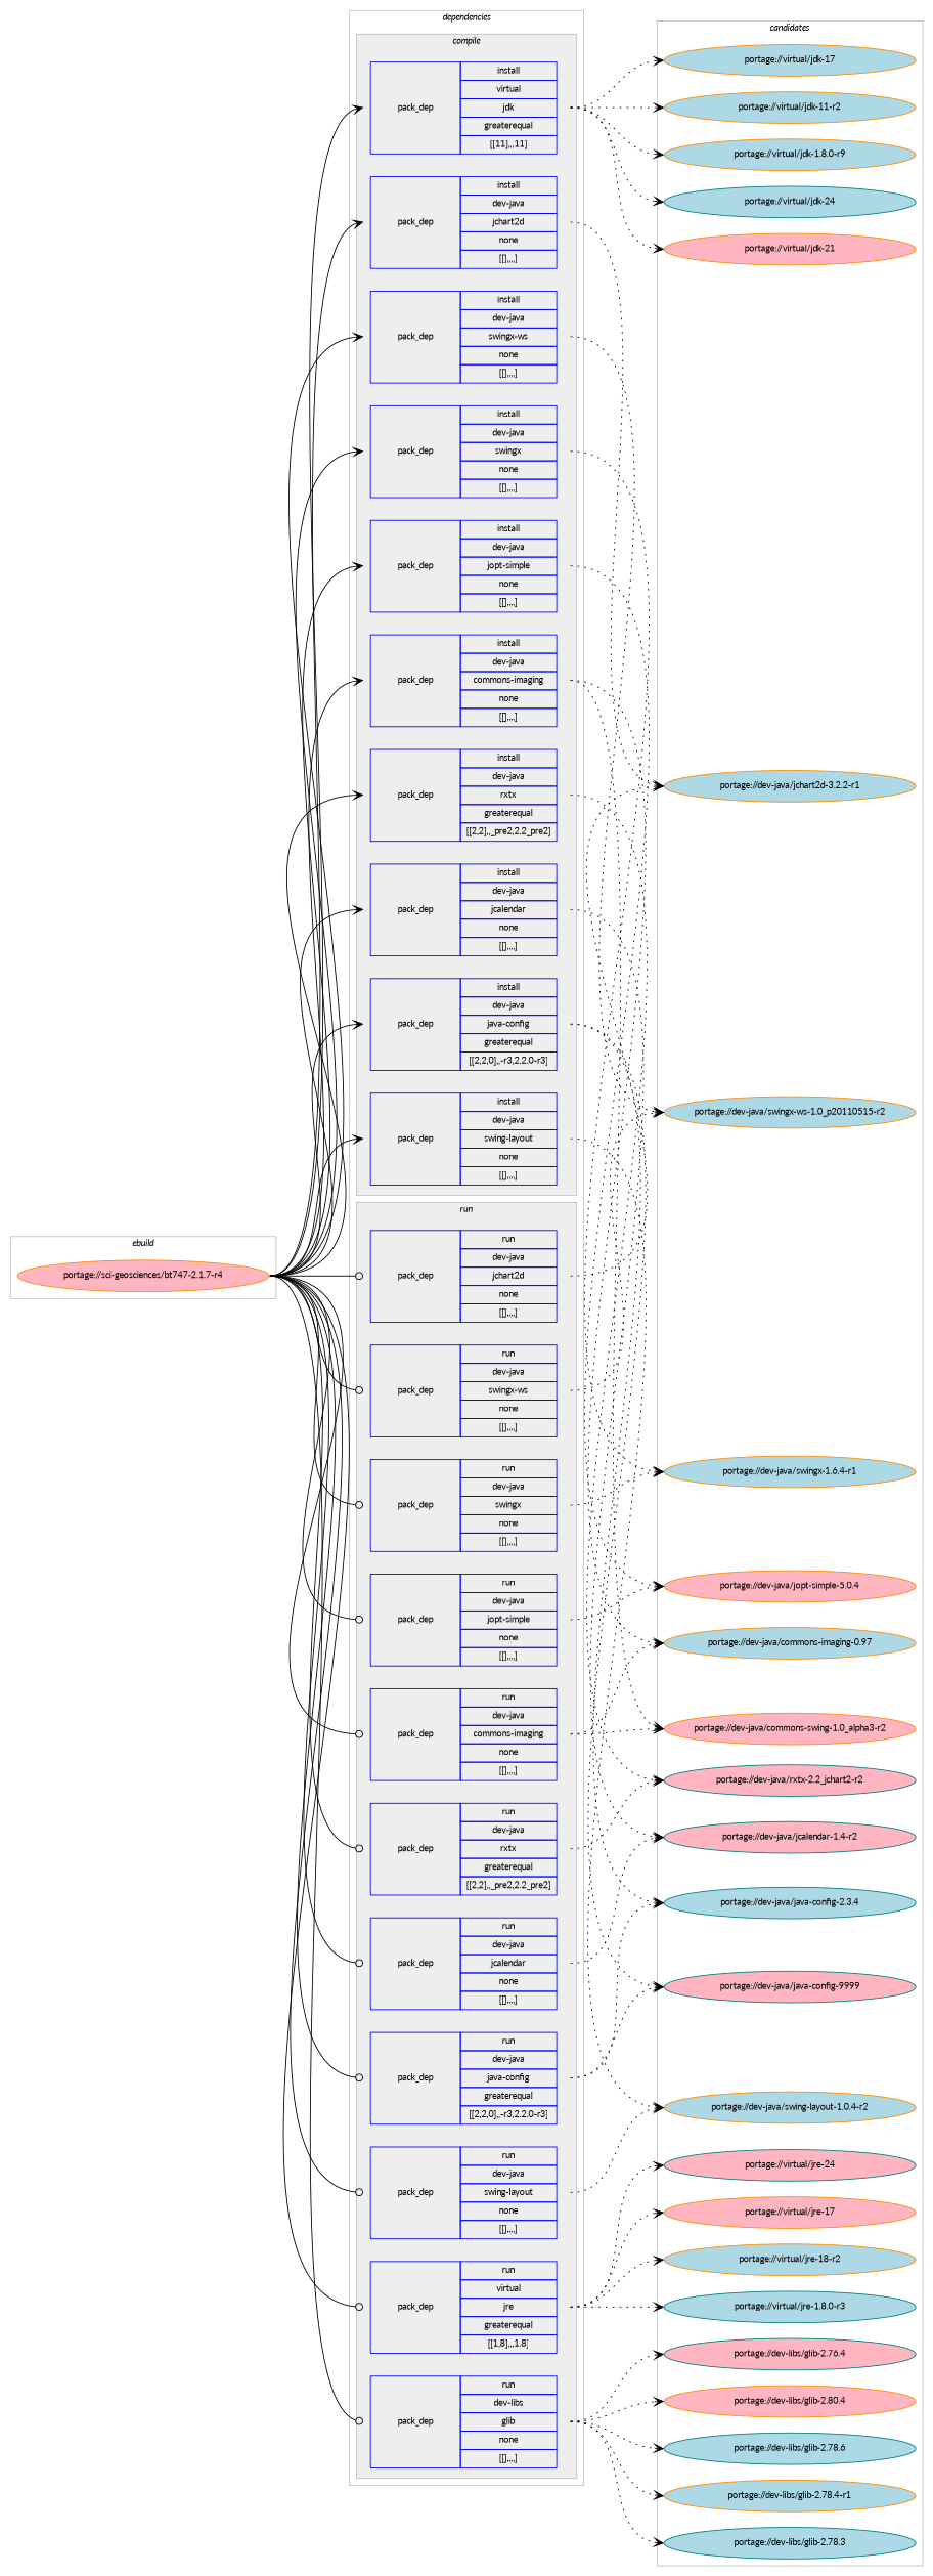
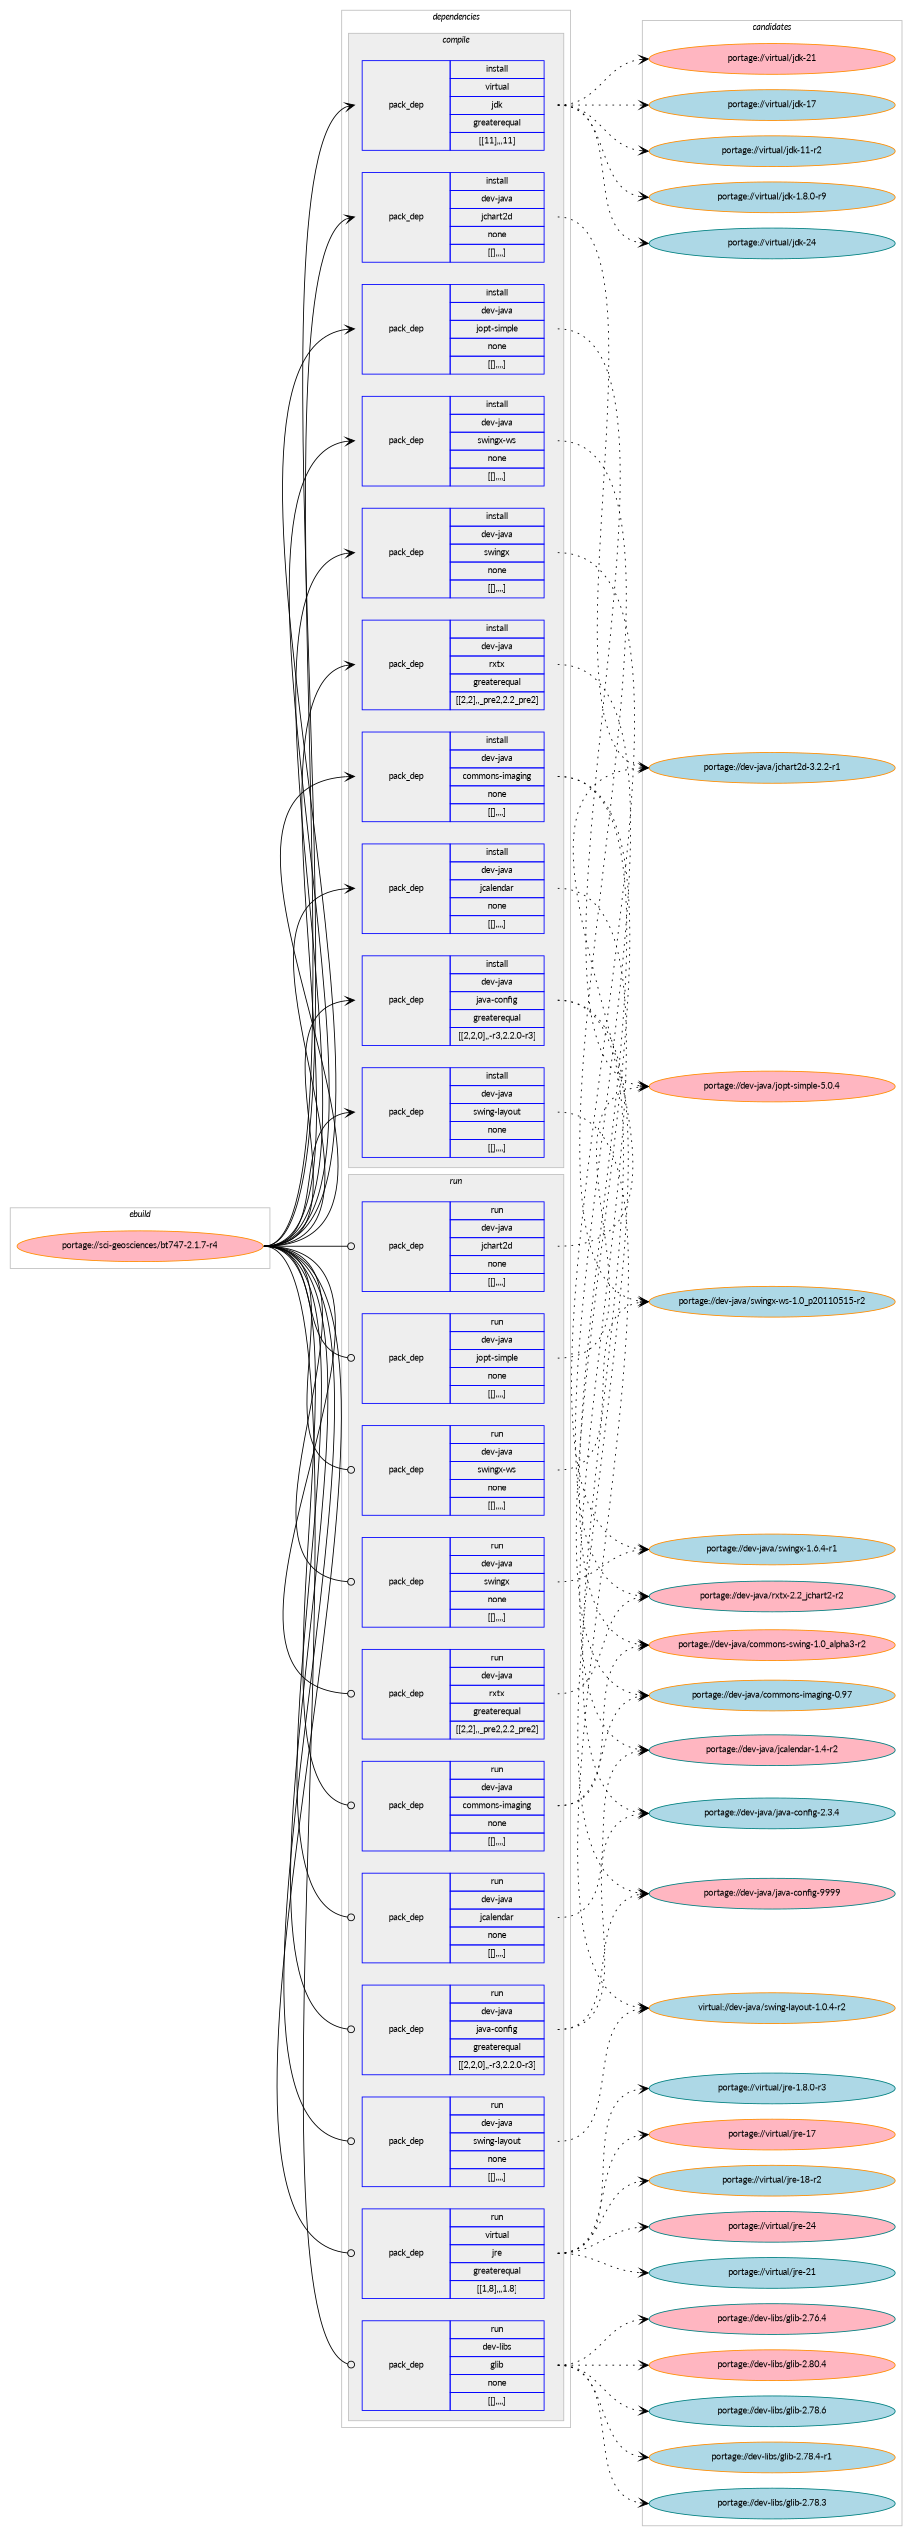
  digraph {
    compound=true
    concentrate=true
    fontname=Lato
    fontsize=10
    newrank=true
    rankdir=LR
    ranksep=1.5
    node [color=blue fontname=Lato fontsize=10 style=filled]
    edge [arrowhead=vee fontname=Lato headport=w style=dotted tailport=e weight=100]
    n1 [color=darkorange fillcolor=lightpink label="portage://sci-geosciences/bt747-2.1.7-r4" width=4]
    n2 [label=<<TABLE BORDER="0" CELLBORDER="1" CELLSPACING="0" CELLPADDING="4" WIDTH="220"><TR><TD ROWSPAN="6" CELLPADDING="30">pack_dep</TD></TR><TR><TD WIDTH="110">install</TD></TR><TR><TD>dev-java</TD></TR><TR><TD>commons-imaging</TD></TR><TR><TD>none</TD></TR><TR><TD>[[],,,,]</TD></TR></TABLE>> shape=none style=""]
    n3 [label=<<TABLE BORDER="0" CELLBORDER="1" CELLSPACING="0" CELLPADDING="4" WIDTH="220"><TR><TD ROWSPAN="6" CELLPADDING="30">pack_dep</TD></TR><TR><TD WIDTH="110">install</TD></TR><TR><TD>dev-java</TD></TR><TR><TD>java-config</TD></TR><TR><TD>greaterequal</TD></TR><TR><TD>[[2,2,0],,-r3,2.2.0-r3]</TD></TR></TABLE>> shape=none style=""]
    n4 [label=<<TABLE BORDER="0" CELLBORDER="1" CELLSPACING="0" CELLPADDING="4" WIDTH="220"><TR><TD ROWSPAN="6" CELLPADDING="30">pack_dep</TD></TR><TR><TD WIDTH="110">install</TD></TR><TR><TD>dev-java</TD></TR><TR><TD>jcalendar</TD></TR><TR><TD>none</TD></TR><TR><TD>[[],,,,]</TD></TR></TABLE>> shape=none style=""]
    n5 [label=<<TABLE BORDER="0" CELLBORDER="1" CELLSPACING="0" CELLPADDING="4" WIDTH="220"><TR><TD ROWSPAN="6" CELLPADDING="30">pack_dep</TD></TR><TR><TD WIDTH="110">install</TD></TR><TR><TD>dev-java</TD></TR><TR><TD>jchart2d</TD></TR><TR><TD>none</TD></TR><TR><TD>[[],,,,]</TD></TR></TABLE>> shape=none style=""]
    n6 [label=<<TABLE BORDER="0" CELLBORDER="1" CELLSPACING="0" CELLPADDING="4" WIDTH="220"><TR><TD ROWSPAN="6" CELLPADDING="30">pack_dep</TD></TR><TR><TD WIDTH="110">install</TD></TR><TR><TD>dev-java</TD></TR><TR><TD>jopt-simple</TD></TR><TR><TD>none</TD></TR><TR><TD>[[],,,,]</TD></TR></TABLE>> shape=none style=""]
    n7 [label=<<TABLE BORDER="0" CELLBORDER="1" CELLSPACING="0" CELLPADDING="4" WIDTH="220"><TR><TD ROWSPAN="6" CELLPADDING="30">pack_dep</TD></TR><TR><TD WIDTH="110">install</TD></TR><TR><TD>dev-java</TD></TR><TR><TD>rxtx</TD></TR><TR><TD>greaterequal</TD></TR><TR><TD>[[2,2],,_pre2,2.2_pre2]</TD></TR></TABLE>> shape=none style=""]
    n8 [label=<<TABLE BORDER="0" CELLBORDER="1" CELLSPACING="0" CELLPADDING="4" WIDTH="220"><TR><TD ROWSPAN="6" CELLPADDING="30">pack_dep</TD></TR><TR><TD WIDTH="110">install</TD></TR><TR><TD>dev-java</TD></TR><TR><TD>swing-layout</TD></TR><TR><TD>none</TD></TR><TR><TD>[[],,,,]</TD></TR></TABLE>> shape=none style=""]
    n9 [label=<<TABLE BORDER="0" CELLBORDER="1" CELLSPACING="0" CELLPADDING="4" WIDTH="220"><TR><TD ROWSPAN="6" CELLPADDING="30">pack_dep</TD></TR><TR><TD WIDTH="110">install</TD></TR><TR><TD>dev-java</TD></TR><TR><TD>swingx</TD></TR><TR><TD>none</TD></TR><TR><TD>[[],,,,]</TD></TR></TABLE>> shape=none style=""]
    n10 [label=<<TABLE BORDER="0" CELLBORDER="1" CELLSPACING="0" CELLPADDING="4" WIDTH="220"><TR><TD ROWSPAN="6" CELLPADDING="30">pack_dep</TD></TR><TR><TD WIDTH="110">install</TD></TR><TR><TD>dev-java</TD></TR><TR><TD>swingx-ws</TD></TR><TR><TD>none</TD></TR><TR><TD>[[],,,,]</TD></TR></TABLE>> shape=none style=""]
    n11 [label=<<TABLE BORDER="0" CELLBORDER="1" CELLSPACING="0" CELLPADDING="4" WIDTH="220"><TR><TD ROWSPAN="6" CELLPADDING="30">pack_dep</TD></TR><TR><TD WIDTH="110">install</TD></TR><TR><TD>virtual</TD></TR><TR><TD>jdk</TD></TR><TR><TD>greaterequal</TD></TR><TR><TD>[[11],,,11]</TD></TR></TABLE>> shape=none style=""]
    n12 [label=<<TABLE BORDER="0" CELLBORDER="1" CELLSPACING="0" CELLPADDING="4" WIDTH="220"><TR><TD ROWSPAN="6" CELLPADDING="30">pack_dep</TD></TR><TR><TD WIDTH="110">run</TD></TR><TR><TD>dev-java</TD></TR><TR><TD>commons-imaging</TD></TR><TR><TD>none</TD></TR><TR><TD>[[],,,,]</TD></TR></TABLE>> shape=none style=""]
    n13 [label=<<TABLE BORDER="0" CELLBORDER="1" CELLSPACING="0" CELLPADDING="4" WIDTH="220"><TR><TD ROWSPAN="6" CELLPADDING="30">pack_dep</TD></TR><TR><TD WIDTH="110">run</TD></TR><TR><TD>dev-java</TD></TR><TR><TD>java-config</TD></TR><TR><TD>greaterequal</TD></TR><TR><TD>[[2,2,0],,-r3,2.2.0-r3]</TD></TR></TABLE>> shape=none style=""]
    n14 [label=<<TABLE BORDER="0" CELLBORDER="1" CELLSPACING="0" CELLPADDING="4" WIDTH="220"><TR><TD ROWSPAN="6" CELLPADDING="30">pack_dep</TD></TR><TR><TD WIDTH="110">run</TD></TR><TR><TD>dev-java</TD></TR><TR><TD>jcalendar</TD></TR><TR><TD>none</TD></TR><TR><TD>[[],,,,]</TD></TR></TABLE>> shape=none style=""]
    n15 [label=<<TABLE BORDER="0" CELLBORDER="1" CELLSPACING="0" CELLPADDING="4" WIDTH="220"><TR><TD ROWSPAN="6" CELLPADDING="30">pack_dep</TD></TR><TR><TD WIDTH="110">run</TD></TR><TR><TD>dev-java</TD></TR><TR><TD>jchart2d</TD></TR><TR><TD>none</TD></TR><TR><TD>[[],,,,]</TD></TR></TABLE>> shape=none style=""]
    n16 [label=<<TABLE BORDER="0" CELLBORDER="1" CELLSPACING="0" CELLPADDING="4" WIDTH="220"><TR><TD ROWSPAN="6" CELLPADDING="30">pack_dep</TD></TR><TR><TD WIDTH="110">run</TD></TR><TR><TD>virtual</TD></TR><TR><TD>jre</TD></TR><TR><TD>greaterequal</TD></TR><TR><TD>[[1,8],,,1.8]</TD></TR></TABLE>> shape=none style=""]
    n17 [label=<<TABLE BORDER="0" CELLBORDER="1" CELLSPACING="0" CELLPADDING="4" WIDTH="220"><TR><TD ROWSPAN="6" CELLPADDING="30">pack_dep</TD></TR><TR><TD WIDTH="110">run</TD></TR><TR><TD>dev-java</TD></TR><TR><TD>jopt-simple</TD></TR><TR><TD>none</TD></TR><TR><TD>[[],,,,]</TD></TR></TABLE>> shape=none style=""]
    n18 [label=<<TABLE BORDER="0" CELLBORDER="1" CELLSPACING="0" CELLPADDING="4" WIDTH="220"><TR><TD ROWSPAN="6" CELLPADDING="30">pack_dep</TD></TR><TR><TD WIDTH="110">run</TD></TR><TR><TD>dev-java</TD></TR><TR><TD>rxtx</TD></TR><TR><TD>greaterequal</TD></TR><TR><TD>[[2,2],,_pre2,2.2_pre2]</TD></TR></TABLE>> shape=none style=""]
    n19 [label=<<TABLE BORDER="0" CELLBORDER="1" CELLSPACING="0" CELLPADDING="4" WIDTH="220"><TR><TD ROWSPAN="6" CELLPADDING="30">pack_dep</TD></TR><TR><TD WIDTH="110">run</TD></TR><TR><TD>dev-java</TD></TR><TR><TD>swing-layout</TD></TR><TR><TD>none</TD></TR><TR><TD>[[],,,,]</TD></TR></TABLE>> shape=none style=""]
    n20 [label=<<TABLE BORDER="0" CELLBORDER="1" CELLSPACING="0" CELLPADDING="4" WIDTH="220"><TR><TD ROWSPAN="6" CELLPADDING="30">pack_dep</TD></TR><TR><TD WIDTH="110">run</TD></TR><TR><TD>dev-java</TD></TR><TR><TD>swingx</TD></TR><TR><TD>none</TD></TR><TR><TD>[[],,,,]</TD></TR></TABLE>> shape=none style=""]
    n21 [label=<<TABLE BORDER="0" CELLBORDER="1" CELLSPACING="0" CELLPADDING="4" WIDTH="220"><TR><TD ROWSPAN="6" CELLPADDING="30">pack_dep</TD></TR><TR><TD WIDTH="110">run</TD></TR><TR><TD>dev-java</TD></TR><TR><TD>swingx-ws</TD></TR><TR><TD>none</TD></TR><TR><TD>[[],,,,]</TD></TR></TABLE>> shape=none style=""]
    n22 [label=<<TABLE BORDER="0" CELLBORDER="1" CELLSPACING="0" CELLPADDING="4" WIDTH="220"><TR><TD ROWSPAN="6" CELLPADDING="30">pack_dep</TD></TR><TR><TD WIDTH="110">run</TD></TR><TR><TD>dev-libs</TD></TR><TR><TD>glib</TD></TR><TR><TD>none</TD></TR><TR><TD>[[],,,,]</TD></TR></TABLE>> shape=none style=""]
    n23 [color=darkorange fillcolor=lightpink label="portage://dev-java/commons-swing-1.0_alpha3-r2" width=4]
    n24 [color=darkorange fillcolor=lightblue label="portage://dev-java/commons-imaging-0.97" width=4]
    n25 [color=teal fillcolor=lightpink label="portage://dev-java/java-config-9999" width=4]
    n26 [color=teal fillcolor=lightblue label="portage://dev-java/java-config-2.3.4" width=4]
    n27 [color=teal fillcolor=lightpink label="portage://dev-java/jcalendar-1.4-r2" width=4]
    n28 [color=darkorange fillcolor=lightblue label="portage://dev-java/jchart2d-3.2.2-r1" width=4]
    n29 [color=darkorange fillcolor=lightpink label="portage://dev-java/jopt-simple-5.0.4" width=4]
    n30 [color=teal fillcolor=lightpink label="portage://dev-java/rxtx-2.2_jchart2-r2" width=4]
-   n31 [color=darkorange fillcolor=lightblue label="portage://dev-java/swing-layout-1.0.4-r2" width=4]
+   n31 [color=darkorange fillcolor=lightblue label="virtual://dev-java/swing-layout-1.0.4-r2" width=4]
    n32 [color=darkorange fillcolor=lightblue label="portage://dev-java/swingx-1.6.4-r1" width=4]
    n33 [color=darkorange fillcolor=lightblue label="portage://dev-java/swingx-ws-1.0_p20110515-r2" width=4]
    n34 [color=teal fillcolor=lightblue label="portage://virtual/jdk-24" width=4]
    n35 [color=darkorange fillcolor=lightpink label="portage://virtual/jdk-21" width=4]
    n36 [color=darkorange fillcolor=lightblue label="portage://virtual/jdk-17" width=4]
    n37 [color=darkorange fillcolor=lightblue label="portage://virtual/jdk-11-r2" width=4]
    n38 [color=darkorange fillcolor=lightblue label="portage://virtual/jdk-1.8.0-r9" width=4]
    n39 [color=darkorange fillcolor=lightpink label="portage://dev-libs/glib-2.80.4" width=4]
    n40 [color=teal fillcolor=lightblue label="portage://dev-libs/glib-2.78.6" width=4]
    n41 [color=darkorange fillcolor=lightblue label="portage://dev-libs/glib-2.78.4-r1" width=4]
    n42 [color=teal fillcolor=lightblue label="portage://dev-libs/glib-2.78.3" width=4]
    n43 [color=teal fillcolor=lightpink label="portage://dev-libs/glib-2.76.4" width=4]
    n44 [color=teal fillcolor=lightpink label="portage://virtual/jre-24" width=4]
+   n45 [color=teal fillcolor=lightblue label="portage://virtual/jre-21" width=4]
    n46 [color=darkorange fillcolor=lightpink label="portage://virtual/jre-17" width=4]
    n47 [color=darkorange fillcolor=lightblue label="portage://virtual/jre-18-r2" width=4]
    n48 [color=teal fillcolor=lightblue label="portage://virtual/jre-1.8.0-r3" width=4]
    subgraph cluster_1 {
      color=gray
      label=<<i>ebuild</i>>
      n1
    }
    subgraph cluster_2 {
      color=gray
      label=<<i>dependencies</i>>
      subgraph cluster_3 {
        color=gray
        fillcolor="#eeeeee"
        label=<<i>compile</i>>
        style=filled
        subgraph sub_4 {
          color=gray
          fillcolor="#eeeeee"
          label=<<i>compile</i>>
          style=filled
          n2
        }
        subgraph sub_5 {
          color=gray
          fillcolor="#eeeeee"
          label=<<i>compile</i>>
          style=filled
          n3
        }
        subgraph sub_6 {
          color=gray
          fillcolor="#eeeeee"
          label=<<i>compile</i>>
          style=filled
          n4
        }
        subgraph sub_7 {
          color=gray
          fillcolor="#eeeeee"
          label=<<i>compile</i>>
          style=filled
          n5
        }
        subgraph sub_8 {
          color=gray
          fillcolor="#eeeeee"
          label=<<i>compile</i>>
          style=filled
          n6
        }
        subgraph sub_9 {
          color=gray
          fillcolor="#eeeeee"
          label=<<i>compile</i>>
          style=filled
          n7
        }
        subgraph sub_10 {
          color=gray
          fillcolor="#eeeeee"
          label=<<i>compile</i>>
          style=filled
          n8
        }
        subgraph sub_11 {
          color=gray
          fillcolor="#eeeeee"
          label=<<i>compile</i>>
          style=filled
          n9
        }
        subgraph sub_12 {
          color=gray
          fillcolor="#eeeeee"
          label=<<i>compile</i>>
          style=filled
          n10
        }
        subgraph sub_13 {
          color=gray
          fillcolor="#eeeeee"
          label=<<i>compile</i>>
          style=filled
          n11
        }
      }
      subgraph cluster_14 {
        color=gray
        fillcolor="#eeeeee"
        label=<<i>compile and run</i>>
        style=filled
      }
      subgraph cluster_15 {
        color=gray
        fillcolor="#eeeeee"
        label=<<i>run</i>>
        style=filled
        subgraph sub_16 {
          color=gray
          fillcolor="#eeeeee"
          label=<<i>run</i>>
          style=filled
          n12
        }
        subgraph sub_17 {
          color=gray
          fillcolor="#eeeeee"
          label=<<i>run</i>>
          style=filled
          n13
        }
        subgraph sub_18 {
          color=gray
          fillcolor="#eeeeee"
          label=<<i>run</i>>
          style=filled
          n14
        }
        subgraph sub_19 {
          color=gray
          fillcolor="#eeeeee"
          label=<<i>run</i>>
          style=filled
          n15
        }
        subgraph sub_20 {
          color=gray
          fillcolor="#eeeeee"
          label=<<i>run</i>>
          style=filled
          n16
        }
        subgraph sub_21 {
          color=gray
          fillcolor="#eeeeee"
          label=<<i>run</i>>
          style=filled
          n17
        }
        subgraph sub_22 {
          color=gray
          fillcolor="#eeeeee"
          label=<<i>run</i>>
          style=filled
          n18
        }
        subgraph sub_23 {
          color=gray
          fillcolor="#eeeeee"
          label=<<i>run</i>>
          style=filled
          n19
        }
        subgraph sub_24 {
          color=gray
          fillcolor="#eeeeee"
          label=<<i>run</i>>
          style=filled
          n20
        }
        subgraph sub_25 {
          color=gray
          fillcolor="#eeeeee"
          label=<<i>run</i>>
          style=filled
          n21
        }
        subgraph sub_26 {
          color=gray
          fillcolor="#eeeeee"
          label=<<i>run</i>>
          style=filled
          n22
        }
      }
    }
    subgraph cluster_27 {
      color=gray
      label=<<i>candidates</i>>
      rank=same
      subgraph sub_28 {
        color=black
        label=<<i>candidates</i>>
        nodesep=1
        rank=same
        n25
        n26
      }
      subgraph sub_29 {
        color=black
        label=<<i>candidates</i>>
        nodesep=1
        rank=same
        n23
        n24
      }
      subgraph sub_30 {
        color=black
        label=<<i>candidates</i>>
        nodesep=1
        rank=same
        n25
        n26
      }
      subgraph sub_31 {
        color=black
        label=<<i>candidates</i>>
        nodesep=1
        rank=same
        n27
      }
      subgraph sub_32 {
        color=black
        label=<<i>candidates</i>>
        nodesep=1
        rank=same
        n28
      }
      subgraph sub_33 {
        color=black
        label=<<i>candidates</i>>
        nodesep=1
        rank=same
        n29
      }
      subgraph sub_34 {
        color=black
        label=<<i>candidates</i>>
        nodesep=1
        rank=same
        n30
      }
      subgraph sub_35 {
        color=black
        label=<<i>candidates</i>>
        nodesep=1
        rank=same
        n31
      }
      subgraph sub_36 {
        color=black
        label=<<i>candidates</i>>
        nodesep=1
        rank=same
        n32
      }
      subgraph sub_37 {
        color=black
        label=<<i>candidates</i>>
        nodesep=1
        rank=same
        n33
      }
      subgraph sub_38 {
        color=black
        label=<<i>candidates</i>>
        nodesep=1
        rank=same
        n34
        n35
        n36
        n37
        n38
      }
      subgraph sub_39 {
        color=black
        label=<<i>candidates</i>>
        nodesep=1
        rank=same
        n23
        n24
      }
      subgraph sub_40 {
        color=black
        label=<<i>candidates</i>>
        nodesep=1
        rank=same
        n27
      }
      subgraph sub_41 {
        color=black
        label=<<i>candidates</i>>
        nodesep=1
        rank=same
        n28
      }
      subgraph sub_42 {
        color=black
        label=<<i>candidates</i>>
        nodesep=1
        rank=same
        n29
      }
      subgraph sub_43 {
        color=black
        label=<<i>candidates</i>>
        nodesep=1
        rank=same
        n30
      }
      subgraph sub_44 {
        color=black
        label=<<i>candidates</i>>
        nodesep=1
        rank=same
        n31
      }
      subgraph sub_45 {
        color=black
        label=<<i>candidates</i>>
        nodesep=1
        rank=same
        n33
      }
      subgraph sub_46 {
        color=black
        label=<<i>candidates</i>>
        nodesep=1
        rank=same
        n32
      }
      subgraph sub_47 {
        color=black
        label=<<i>candidates</i>>
        nodesep=1
        rank=same
        n39
        n40
        n41
        n42
        n43
      }
      subgraph sub_48 {
        color=black
        label=<<i>candidates</i>>
        nodesep=1
        rank=same
        n44
+       n45
        n46
        n47
        n48
      }
    }
    n1 -> n2 [style=solid weight=20]
    n1 -> n3 [style=solid weight=20]
    n1 -> n4 [style=solid weight=20]
    n1 -> n5 [style=solid weight=20]
    n1 -> n6 [style=solid weight=20]
    n1 -> n7 [style=solid weight=20]
    n1 -> n8 [style=solid weight=20]
    n1 -> n9 [style=solid weight=20]
    n1 -> n10 [style=solid weight=20]
    n1 -> n11 [style=solid weight=20]
    n1 -> n12 [arrowhead=odot style=solid weight=20]
    n1 -> n13 [arrowhead=odot style=solid weight=20]
    n1 -> n14 [arrowhead=odot style=solid weight=20]
    n1 -> n15 [arrowhead=odot style=solid weight=20]
    n1 -> n16 [arrowhead=odot style=solid weight=20]
    n1 -> n17 [arrowhead=odot style=solid weight=20]
    n1 -> n18 [arrowhead=odot style=solid weight=20]
    n1 -> n19 [arrowhead=odot style=solid weight=20]
    n1 -> n20 [arrowhead=odot style=solid weight=20]
    n1 -> n21 [arrowhead=odot style=solid weight=20]
    n1 -> n22 [arrowhead=odot style=solid weight=20]
    n2 -> n23
    n2 -> n24
    n3 -> n25
    n3 -> n26
    n4 -> n27
    n5 -> n28
    n6 -> n29
    n7 -> n30
    n8 -> n31
    n9 -> n32
    n10 -> n33
    n11 -> n34
    n11 -> n35
    n11 -> n36
    n11 -> n37
    n11 -> n38
    n12 -> n23
    n12 -> n24
    n13 -> n25
    n13 -> n26
    n14 -> n27
    n15 -> n28
    n16 -> n44
+   n16 -> n45
    n16 -> n46
    n16 -> n47
    n16 -> n48
    n17 -> n29
    n18 -> n30
    n19 -> n31
    n20 -> n32
    n21 -> n33
    n22 -> n39
    n22 -> n40
    n22 -> n41
    n22 -> n42
    n22 -> n43
  }
